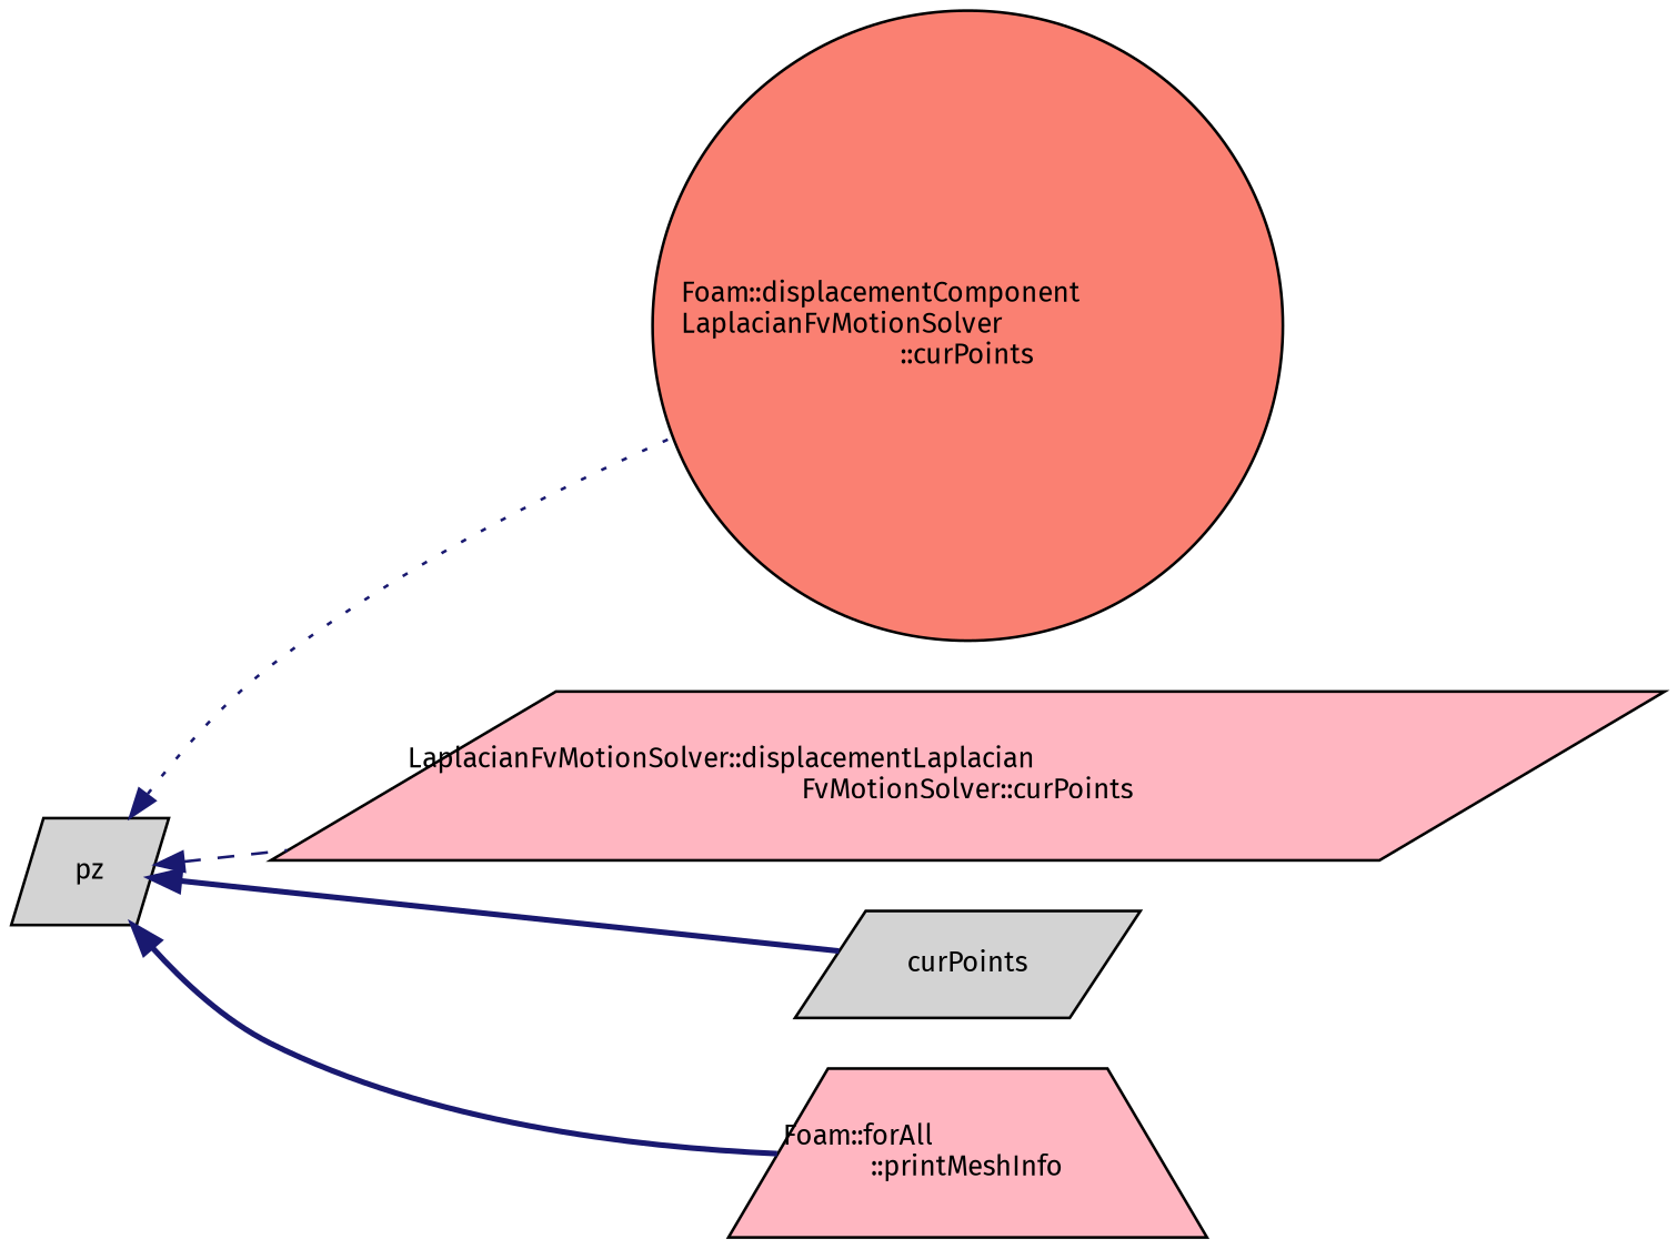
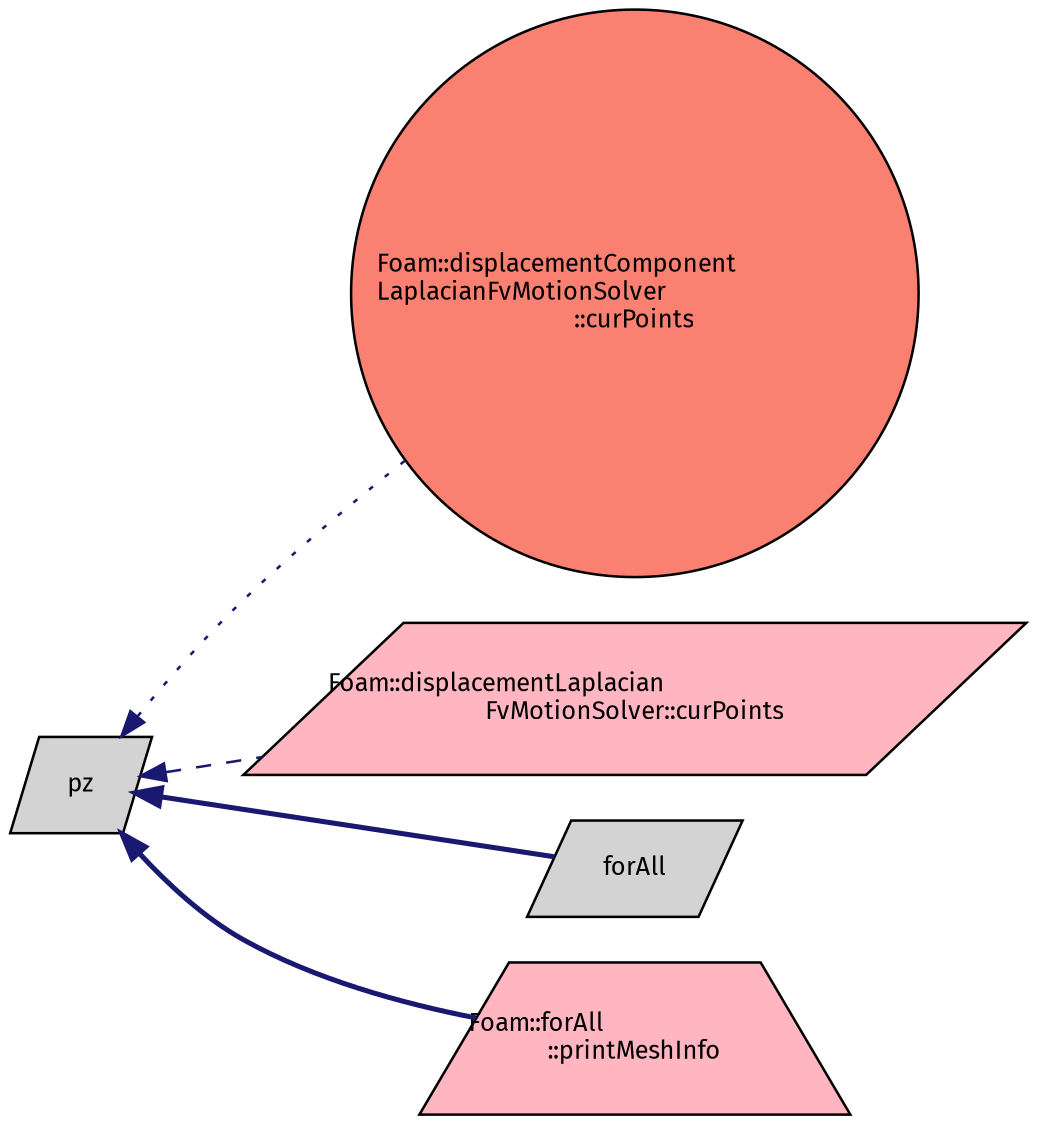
  digraph {
    fontname="Fira Sans"
    rankdir=LR
    node [color=black fillcolor=lightgrey fontname="Fira Sans" fontsize=10 shape=parallelogram style=filled]
    edge [color=midnightblue dir=back fontname="Fira Sans" fontsize=10 labelfontname=FreeSans labelfontsize=10 style=bold]
    n1 [fontcolor=black height=0.2 label=pz width=0.4]
    n2 [fillcolor=salmon height=0.2 label="Foam::displacementComponent\lLaplacianFvMotionSolver\l::curPoints" shape=circle width=0.4]
-   n3 [fillcolor=lightpink height=0.2 label="LaplacianFvMotionSolver::displacementLaplacian\lFvMotionSolver::curPoints" width=0.4]
-   n4 [height=0.2 label=curPoints width=0.4]
+   n3 [fillcolor=lightpink height=0.2 label="Foam::displacementLaplacian\lFvMotionSolver::curPoints" width=0.4]
+   n4 [height=0.2 label=forAll width=0.4]
    n5 [fillcolor=lightpink height=0.2 label="Foam::forAll\l::printMeshInfo" shape=trapezium width=0.4]
    n1 -> n2 [style=dotted]
    n1 -> n3 [style=dashed]
    n1 -> n4
    n1 -> n5
  }
